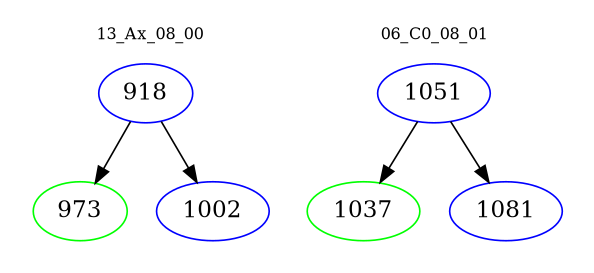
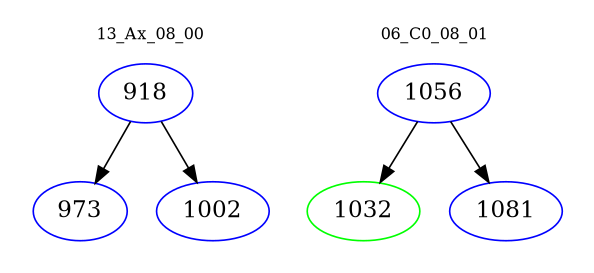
  digraph {
    node [color=blue]
    edge [color=black]
    n1 [label=918]
-   n2 [color=green label=973]
+   n2 [label=973]
    n3 [label=1002]
-   n4 [label=1051]
-   n5 [color=green label=1037]
+   n4 [label=1056]
+   n5 [color=green label=1032]
    n6 [label=1081]
    subgraph cluster_1 {
      color=white
      fontsize=10
      label="13_Ax_08_00"
      n1
      n2
      n3
    }
    subgraph cluster_2 {
      color=white
      fontsize=10
      label="06_C0_08_01"
      n4
      n5
      n6
    }
    n1 -> n2
    n1 -> n3
    n4 -> n5
    n4 -> n6
  }
